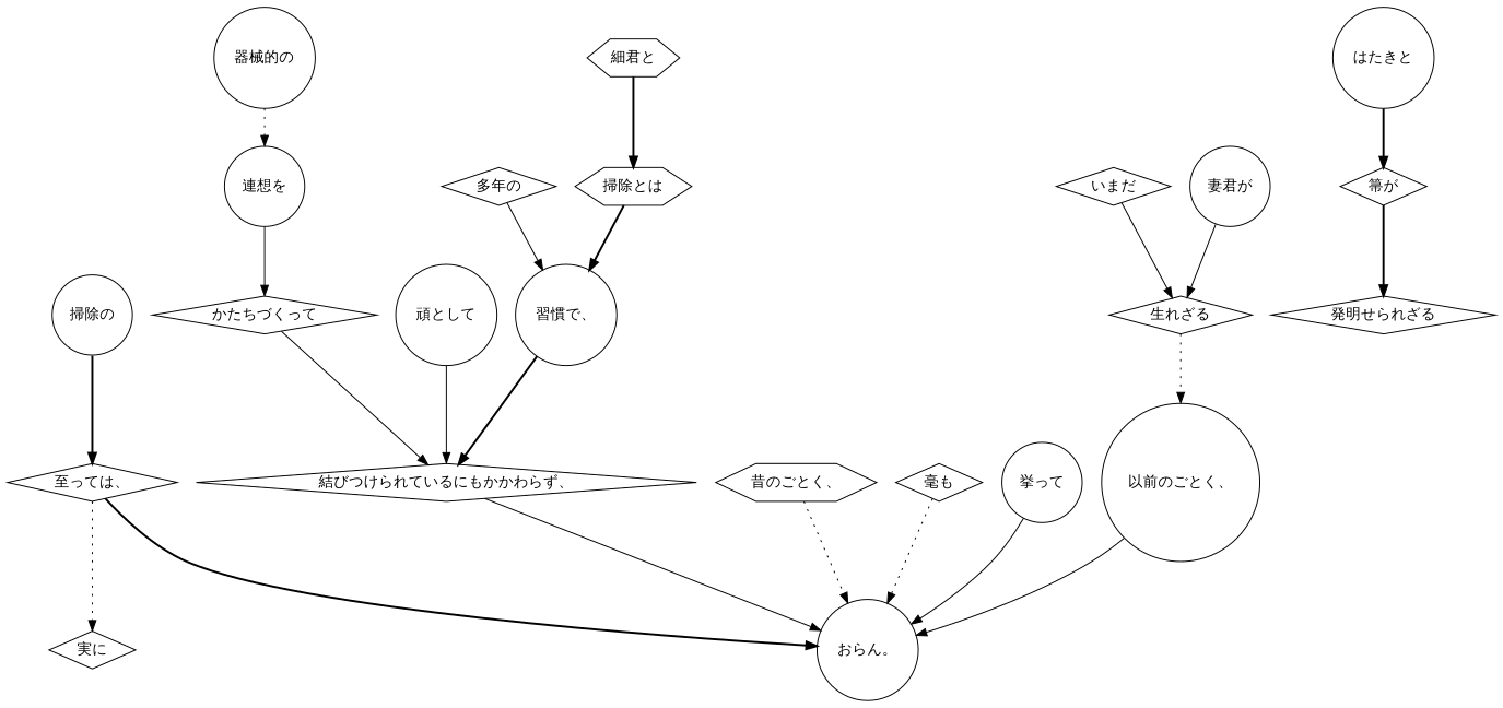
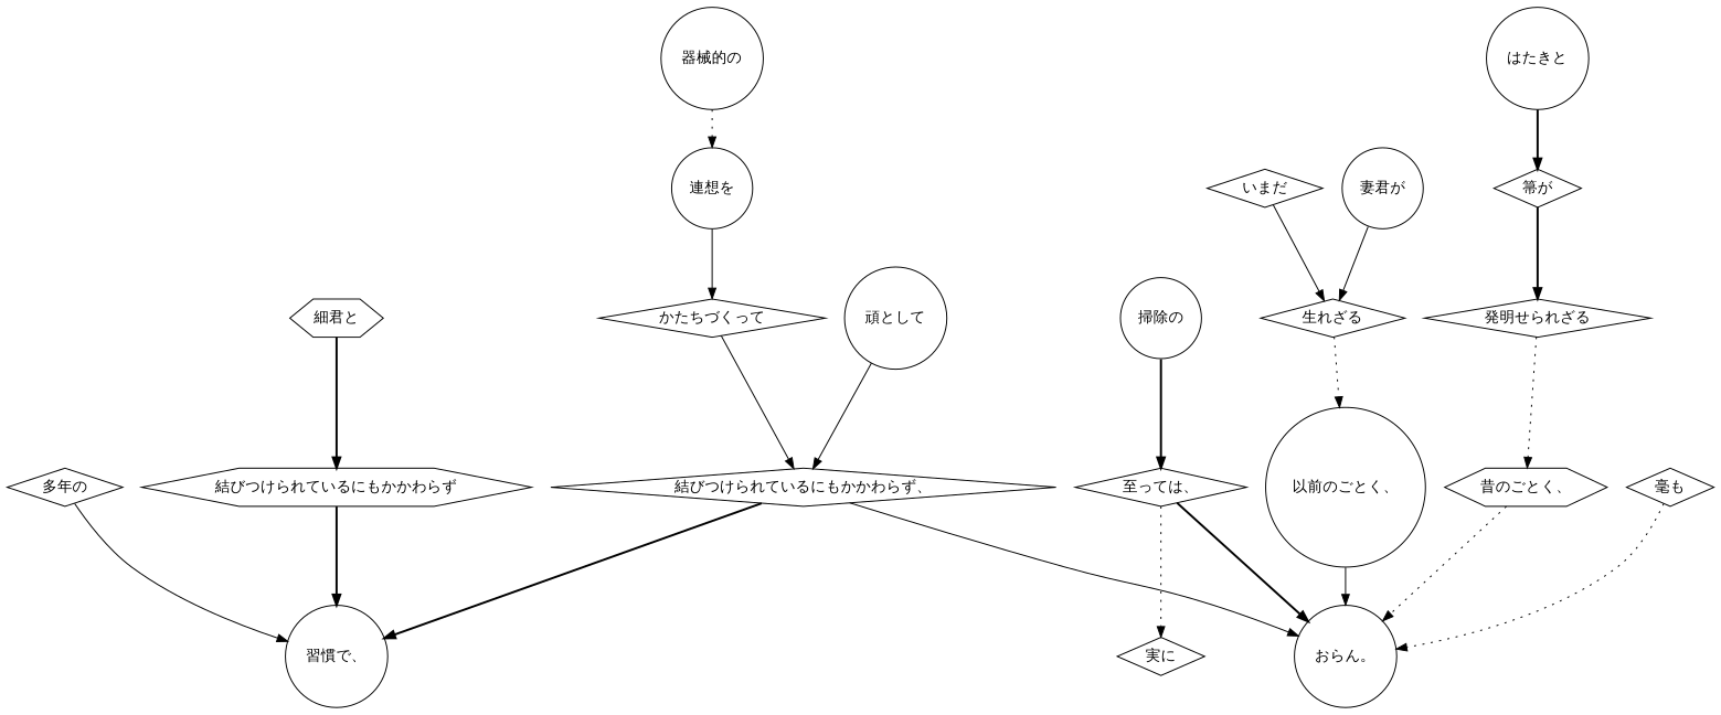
  digraph {
    fontname="Roboto Condensed"
    node [fontname="Roboto Condensed" shape=circle]
    edge [fontname="Roboto Condensed" style=solid]
    n1 [label="細君と" shape=hexagon]
-   n2 [label="掃除とは" shape=hexagon]
+   n2 [label="結びつけられているにもかかわらず" shape=hexagon]
    n3 [label="習慣で、"]
    n4 [label="結びつけられているにもかかわらず、" shape=diamond]
    n5 [label="多年の" shape=diamond]
    n6 [label="おらん。"]
    n7 [label="器械的の"]
    n8 [label="連想を"]
    n9 [label="かたちづくって" shape=diamond]
    n10 [label="頑として"]
    n11 [label="掃除の"]
    n12 [label="至っては、" shape=diamond]
    n13 [label="実に" shape=diamond]
    n14 [label="妻君が"]
    n15 [label="生れざる" shape=diamond]
    n16 [label="以前のごとく、"]
    n17 [label="いまだ" shape=diamond]
    n18 [label="はたきと"]
    n19 [label="箒が" shape=diamond]
    n20 [label="発明せられざる" shape=diamond]
    n21 [label="昔のごとく、" shape=hexagon]
    n22 [label="毫も" shape=diamond]
-   n23 [label="挙って"]
    n1 -> n2 [style=bold]
    n2 -> n3 [style=bold]
-   n3 -> n4 [style=bold]
+   n4 -> n3 [style=bold]
    n4 -> n6
    n5 -> n3
    n7 -> n8 [style=dotted]
    n8 -> n9
    n9 -> n4
    n10 -> n4
    n11 -> n12 [style=bold]
    n12 -> n6 [style=bold]
    n12 -> n13 [style=dotted]
    n14 -> n15
    n15 -> n16 [style=dotted]
    n16 -> n6
    n17 -> n15
    n18 -> n19 [style=bold]
    n19 -> n20 [style=bold]
+   n20 -> n21 [style=dotted]
    n21 -> n6 [style=dotted]
    n22 -> n6 [style=dotted]
-   n23 -> n6
  }
